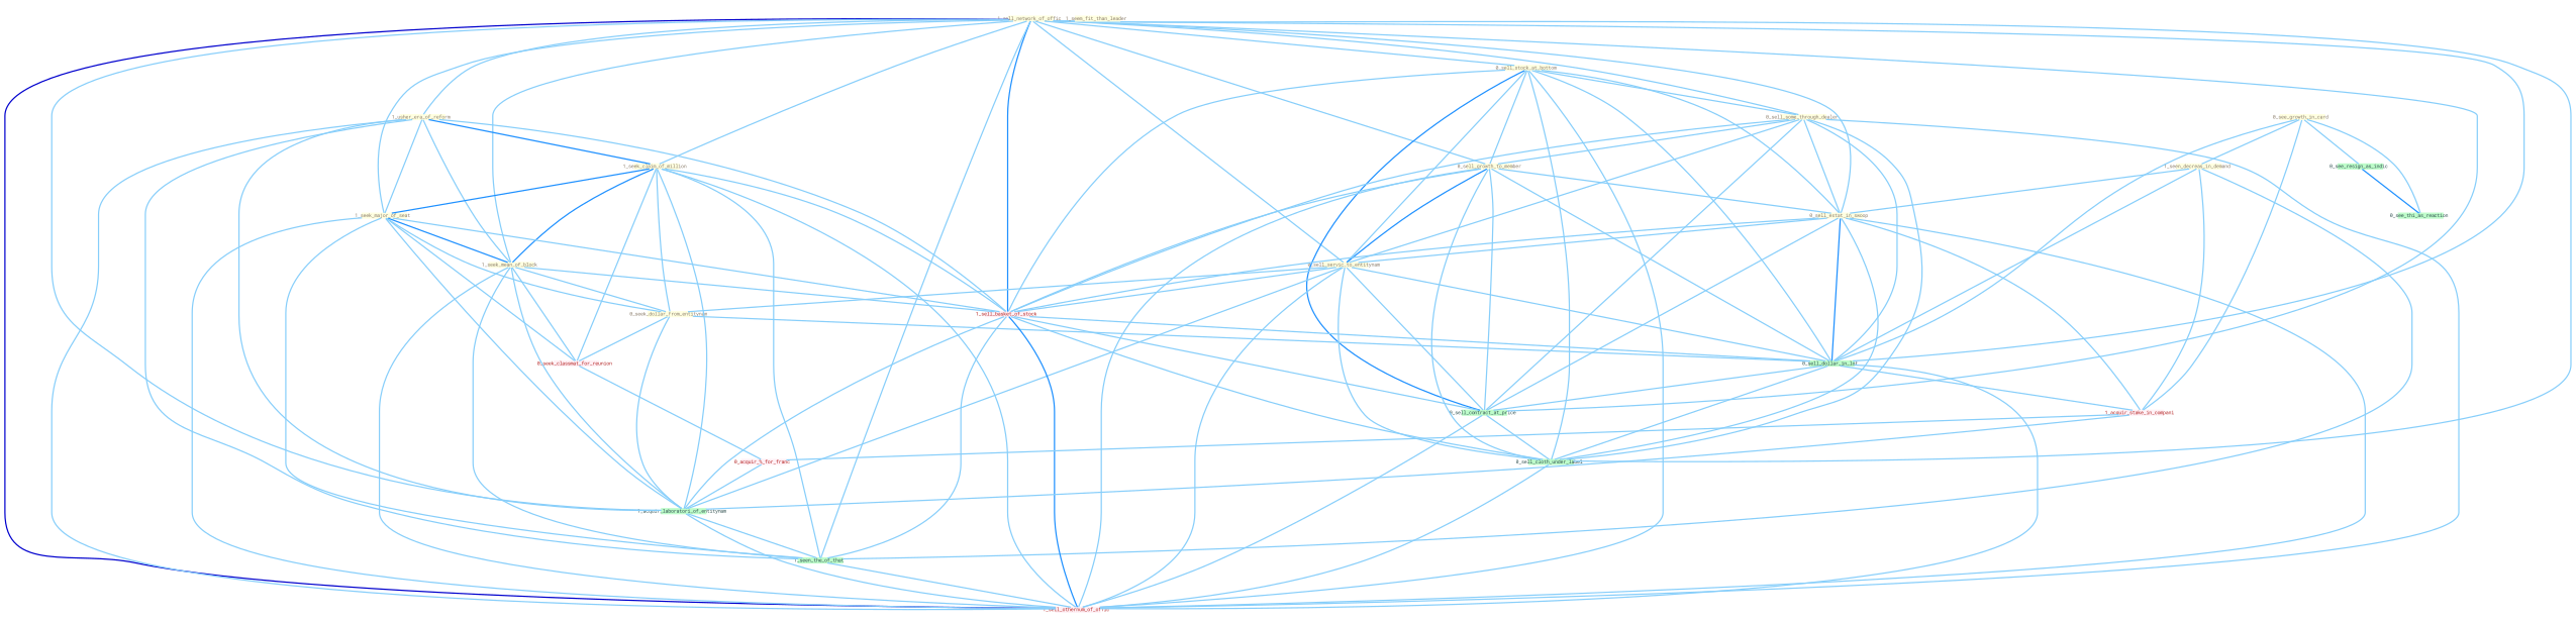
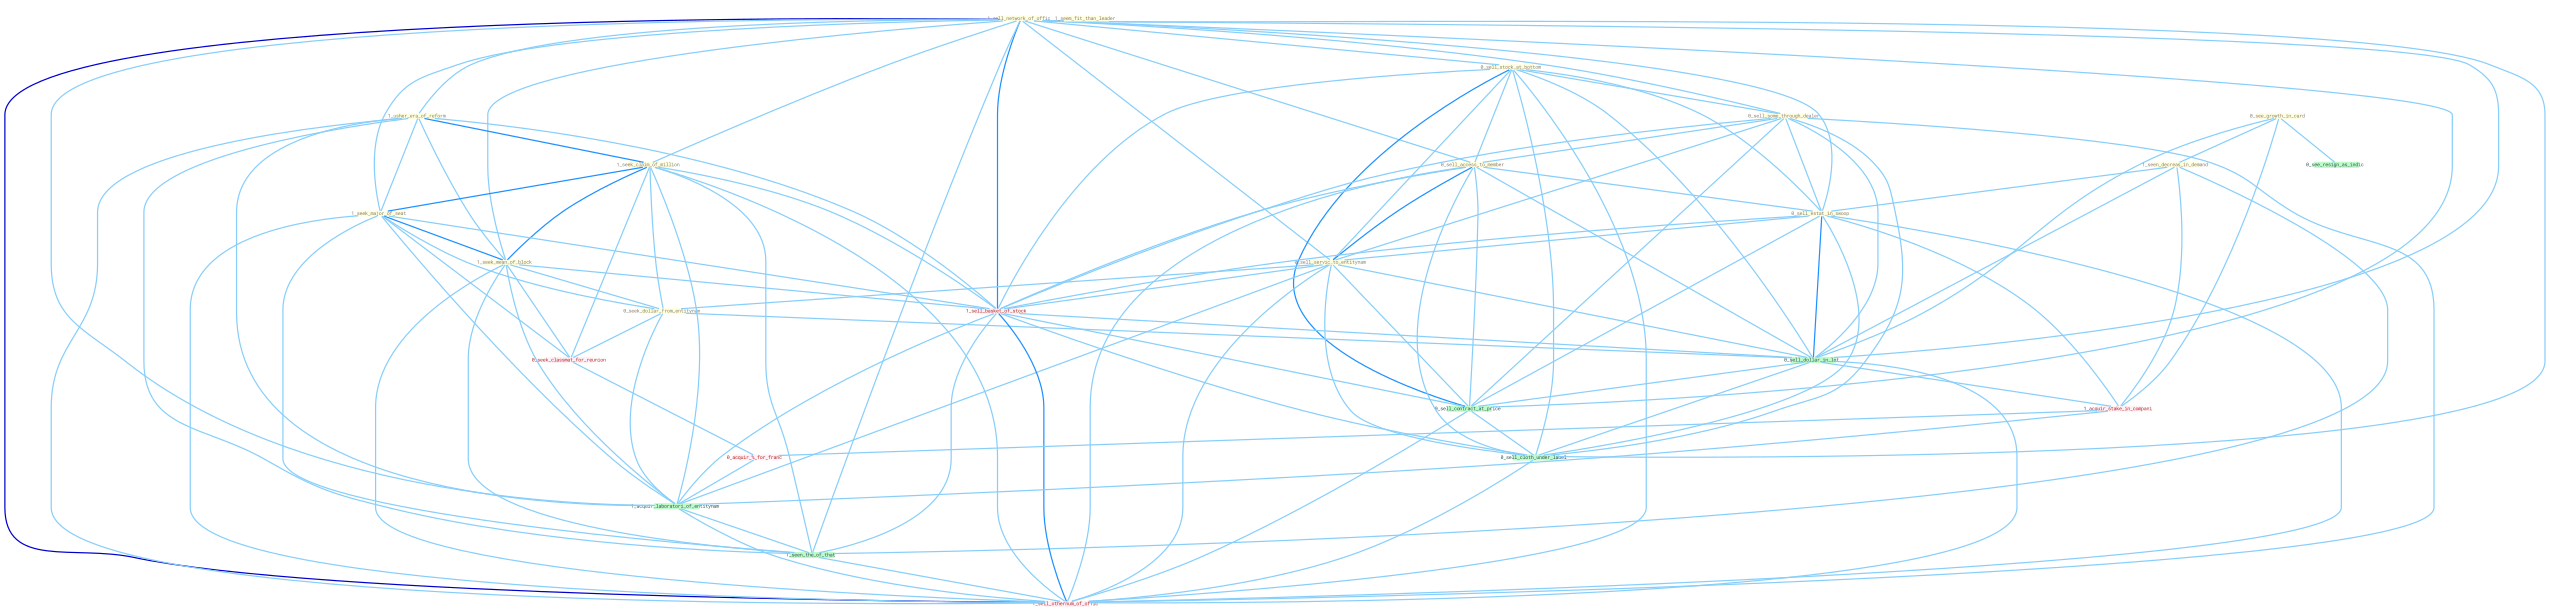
  graph {
    fontname="Roboto Mono"
    node [color="#ffffe0" fixedsize=true fontcolor="#8b7d6b" fontname="Roboto Mono" fontsize=4 shape=polygon style=filled]
    edge [color="#87cefa" fontname="Roboto Mono" w=1]
    "1_sell_network_of_offic " [height=.06 width=.5]
    "0_sell_stock_at_bottom " [height=.06 width=.5]
    "0_see_growth_in_card " [height=.06 width=.5]
    "1_usher_era_of_reform " [height=.06 width=.5]
    "1_seek_claim_of_million " [height=.06 width=.5]
    "0_sell_some_through_dealer " [height=.06 width=.5]
-   "0_sell_access_to_member " [height=.06 width=.5 label="0_sell_growth_to_member"]
+   "0_sell_access_to_member " [height=.06 width=.5]
    "1_seen_decreas_in_demand " [height=.06 width=.5]
    "1_seek_major_of_seat " [height=.06 width=.5]
    "0_sell_estat_in_swoop " [height=.06 width=.5]
    "1_seem_fit_than_leader " [height=.06 width=.5]
    "0_sell_servic_to_entitynam " [height=.06 width=.5]
    "1_seek_mean_of_block " [height=.06 width=.5]
    "0_seek_dollar_from_entitynam " [height=.06 width=.5]
    "0_seek_classmat_for_reunion " [color="#fff0f5" fontcolor="#b22222" height=.06 width=.5]
    "1_sell_basket_of_stock " [color="#fff0f5" fontcolor="#b22222" height=.06 width=.5]
    "1_acquir_stake_in_compani " [color="#fff0f5" fontcolor="#b22222" height=.06 width=.5]
    "0_acquir_%_for_franc " [color="#fff0f5" fontcolor="#b22222" height=.06 width=.5]
    "1_sell_othernum_of_offic " [color="#fff0f5" fontcolor="#b22222" height=.06 width=.5]
    "0_sell_dollar_in_lot " [color="#BDFCC9" fontcolor="#2f4f4f" height=.06 width=.5]
    "0_sell_contract_at_price " [color="#BDFCC9" fontcolor="#2f4f4f" height=.06 width=.5]
    "1_acquir_laboratori_of_entitynam " [color="#BDFCC9" fontcolor="#2f4f4f" height=.06 width=.5]
    "0_sell_cloth_under_label " [color="#BDFCC9" fontcolor="#2f4f4f" height=.06 width=.5]
    "1_seen_the_of_that " [color="#BDFCC9" fontcolor="#2f4f4f" height=.06 width=.5]
    "0_see_resign_as_indic " [color="#BDFCC9" fontcolor="#2f4f4f" height=.06 width=.5]
-   "0_see_thi_as_reaction " [color="#BDFCC9" fontcolor="#2f4f4f" height=.06 width=.5]
    subgraph sub_1 {
      "1_sell_network_of_offic "
      "0_sell_stock_at_bottom "
      "0_see_growth_in_card "
      "1_usher_era_of_reform "
      "1_seek_claim_of_million "
      "0_sell_some_through_dealer "
      "0_sell_access_to_member "
      "1_seen_decreas_in_demand "
      "1_seek_major_of_seat "
      "0_sell_estat_in_swoop "
      "1_seem_fit_than_leader "
      "0_sell_servic_to_entitynam "
      "1_seek_mean_of_block "
      "0_seek_dollar_from_entitynam "
    }
    subgraph sub_2 {
      "0_seek_classmat_for_reunion "
      "1_sell_basket_of_stock "
      "1_acquir_stake_in_compani "
      "0_acquir_%_for_franc "
      "1_sell_othernum_of_offic "
    }
    "1_sell_network_of_offic " -- "0_sell_stock_at_bottom "
    "1_sell_network_of_offic " -- "1_usher_era_of_reform "
    "1_sell_network_of_offic " -- "1_seek_claim_of_million "
    "1_sell_network_of_offic " -- "0_sell_some_through_dealer "
    "1_sell_network_of_offic " -- "0_sell_access_to_member "
    "1_sell_network_of_offic " -- "1_seek_major_of_seat "
    "1_sell_network_of_offic " -- "0_sell_estat_in_swoop "
    "1_sell_network_of_offic " -- "0_sell_servic_to_entitynam "
    "1_sell_network_of_offic " -- "1_seek_mean_of_block "
    "1_sell_network_of_offic " -- "1_sell_basket_of_stock " [color="#1e90ff" w=2]
    "1_sell_network_of_offic " -- "1_sell_othernum_of_offic " [color="#0000cd" w=3]
    "1_sell_network_of_offic " -- "0_sell_dollar_in_lot "
    "1_sell_network_of_offic " -- "0_sell_contract_at_price "
    "1_sell_network_of_offic " -- "1_acquir_laboratori_of_entitynam "
    "1_sell_network_of_offic " -- "0_sell_cloth_under_label "
    "1_sell_network_of_offic " -- "1_seen_the_of_that "
    "0_sell_stock_at_bottom " -- "0_sell_some_through_dealer "
    "0_sell_stock_at_bottom " -- "0_sell_access_to_member "
    "0_sell_stock_at_bottom " -- "0_sell_estat_in_swoop "
    "0_sell_stock_at_bottom " -- "0_sell_servic_to_entitynam "
    "0_sell_stock_at_bottom " -- "1_sell_basket_of_stock "
    "0_sell_stock_at_bottom " -- "1_sell_othernum_of_offic "
    "0_sell_stock_at_bottom " -- "0_sell_dollar_in_lot "
    "0_sell_stock_at_bottom " -- "0_sell_contract_at_price " [color="#1e90ff" w=2]
    "0_sell_stock_at_bottom " -- "0_sell_cloth_under_label "
    "0_see_growth_in_card " -- "1_seen_decreas_in_demand "
    "0_see_growth_in_card " -- "1_acquir_stake_in_compani "
    "0_see_growth_in_card " -- "0_sell_dollar_in_lot "
    "0_see_growth_in_card " -- "0_see_resign_as_indic "
-   "0_see_growth_in_card " -- "0_see_thi_as_reaction "
    "1_usher_era_of_reform " -- "1_seek_claim_of_million " [color="#1e90ff"]
    "1_usher_era_of_reform " -- "1_seek_major_of_seat "
    "1_usher_era_of_reform " -- "1_seek_mean_of_block "
    "1_usher_era_of_reform " -- "1_sell_basket_of_stock "
    "1_usher_era_of_reform " -- "1_sell_othernum_of_offic "
    "1_usher_era_of_reform " -- "1_acquir_laboratori_of_entitynam "
    "1_usher_era_of_reform " -- "1_seen_the_of_that "
    "1_seek_claim_of_million " -- "1_seek_major_of_seat " [color="#1e90ff" w=2]
    "1_seek_claim_of_million " -- "1_seek_mean_of_block " [color="#1e90ff" w=2]
    "1_seek_claim_of_million " -- "0_seek_dollar_from_entitynam "
    "1_seek_claim_of_million " -- "0_seek_classmat_for_reunion "
    "1_seek_claim_of_million " -- "1_sell_basket_of_stock "
    "1_seek_claim_of_million " -- "1_sell_othernum_of_offic "
    "1_seek_claim_of_million " -- "1_acquir_laboratori_of_entitynam "
    "1_seek_claim_of_million " -- "1_seen_the_of_that "
    "0_sell_some_through_dealer " -- "0_sell_access_to_member "
    "0_sell_some_through_dealer " -- "0_sell_estat_in_swoop "
    "0_sell_some_through_dealer " -- "0_sell_servic_to_entitynam "
    "0_sell_some_through_dealer " -- "1_sell_basket_of_stock "
    "0_sell_some_through_dealer " -- "1_sell_othernum_of_offic "
    "0_sell_some_through_dealer " -- "0_sell_dollar_in_lot "
    "0_sell_some_through_dealer " -- "0_sell_contract_at_price "
    "0_sell_some_through_dealer " -- "0_sell_cloth_under_label "
    "0_sell_access_to_member " -- "0_sell_estat_in_swoop "
    "0_sell_access_to_member " -- "0_sell_servic_to_entitynam " [color="#1e90ff" w=2]
    "0_sell_access_to_member " -- "1_sell_basket_of_stock "
    "0_sell_access_to_member " -- "1_sell_othernum_of_offic "
    "0_sell_access_to_member " -- "0_sell_dollar_in_lot "
    "0_sell_access_to_member " -- "0_sell_contract_at_price "
    "0_sell_access_to_member " -- "0_sell_cloth_under_label "
    "1_seen_decreas_in_demand " -- "0_sell_estat_in_swoop "
    "1_seen_decreas_in_demand " -- "1_acquir_stake_in_compani "
    "1_seen_decreas_in_demand " -- "0_sell_dollar_in_lot "
    "1_seen_decreas_in_demand " -- "1_seen_the_of_that "
    "1_seek_major_of_seat " -- "1_seek_mean_of_block " [color="#1e90ff" w=2]
    "1_seek_major_of_seat " -- "0_seek_dollar_from_entitynam "
    "1_seek_major_of_seat " -- "0_seek_classmat_for_reunion "
    "1_seek_major_of_seat " -- "1_sell_basket_of_stock "
    "1_seek_major_of_seat " -- "1_sell_othernum_of_offic "
    "1_seek_major_of_seat " -- "1_acquir_laboratori_of_entitynam "
    "1_seek_major_of_seat " -- "1_seen_the_of_that "
    "0_sell_estat_in_swoop " -- "0_sell_servic_to_entitynam "
    "0_sell_estat_in_swoop " -- "1_sell_basket_of_stock "
    "0_sell_estat_in_swoop " -- "1_acquir_stake_in_compani "
    "0_sell_estat_in_swoop " -- "1_sell_othernum_of_offic "
    "0_sell_estat_in_swoop " -- "0_sell_dollar_in_lot " [color="#1e90ff" w=2]
    "0_sell_estat_in_swoop " -- "0_sell_contract_at_price "
    "0_sell_estat_in_swoop " -- "0_sell_cloth_under_label "
    "0_sell_servic_to_entitynam " -- "0_seek_dollar_from_entitynam "
    "0_sell_servic_to_entitynam " -- "1_sell_basket_of_stock "
    "0_sell_servic_to_entitynam " -- "1_sell_othernum_of_offic "
    "0_sell_servic_to_entitynam " -- "0_sell_dollar_in_lot "
    "0_sell_servic_to_entitynam " -- "0_sell_contract_at_price "
    "0_sell_servic_to_entitynam " -- "1_acquir_laboratori_of_entitynam "
    "0_sell_servic_to_entitynam " -- "0_sell_cloth_under_label "
    "1_seek_mean_of_block " -- "0_seek_dollar_from_entitynam "
    "1_seek_mean_of_block " -- "0_seek_classmat_for_reunion "
    "1_seek_mean_of_block " -- "1_sell_basket_of_stock "
    "1_seek_mean_of_block " -- "1_sell_othernum_of_offic "
    "1_seek_mean_of_block " -- "1_acquir_laboratori_of_entitynam "
    "1_seek_mean_of_block " -- "1_seen_the_of_that "
    "0_seek_dollar_from_entitynam " -- "0_seek_classmat_for_reunion "
    "0_seek_dollar_from_entitynam " -- "0_sell_dollar_in_lot "
    "0_seek_dollar_from_entitynam " -- "1_acquir_laboratori_of_entitynam "
    "0_seek_classmat_for_reunion " -- "0_acquir_%_for_franc "
    "1_sell_basket_of_stock " -- "1_sell_othernum_of_offic " [color="#1e90ff" w=2]
    "1_sell_basket_of_stock " -- "0_sell_dollar_in_lot "
    "1_sell_basket_of_stock " -- "0_sell_contract_at_price "
    "1_sell_basket_of_stock " -- "1_acquir_laboratori_of_entitynam "
    "1_sell_basket_of_stock " -- "0_sell_cloth_under_label "
    "1_sell_basket_of_stock " -- "1_seen_the_of_that "
    "1_acquir_stake_in_compani " -- "0_acquir_%_for_franc "
    "1_acquir_stake_in_compani " -- "1_acquir_laboratori_of_entitynam "
    "0_acquir_%_for_franc " -- "1_acquir_laboratori_of_entitynam "
    "0_sell_dollar_in_lot " -- "1_acquir_stake_in_compani "
    "0_sell_dollar_in_lot " -- "1_sell_othernum_of_offic "
    "0_sell_dollar_in_lot " -- "0_sell_contract_at_price "
    "0_sell_dollar_in_lot " -- "0_sell_cloth_under_label "
    "0_sell_contract_at_price " -- "1_sell_othernum_of_offic "
    "0_sell_contract_at_price " -- "0_sell_cloth_under_label "
    "1_acquir_laboratori_of_entitynam " -- "1_sell_othernum_of_offic "
    "1_acquir_laboratori_of_entitynam " -- "1_seen_the_of_that "
    "0_sell_cloth_under_label " -- "1_sell_othernum_of_offic "
    "1_seen_the_of_that " -- "1_sell_othernum_of_offic "
-   "0_see_resign_as_indic " -- "0_see_thi_as_reaction " [color="#1e90ff" w=2]
  }
